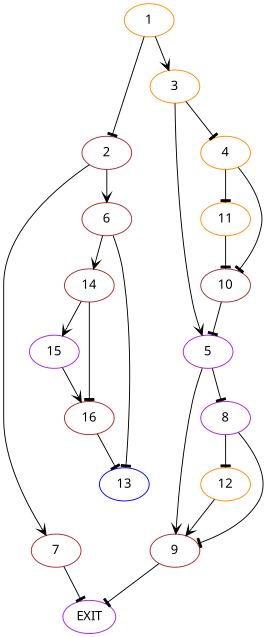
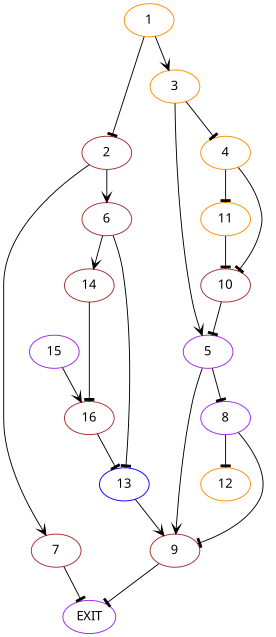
  digraph {
    fontname="Noto Sans"
    node [color=brown fontname="Noto Sans"]
    edge [arrowhead=tee fontname="Noto Sans"]
    1 [color=darkorange]
    2
    3 [color=darkorange]
    n4 [color=purple label=EXIT]
    6
    7
    4 [color=darkorange]
    5 [color=purple]
    13 [color=blue]
    14
    10
    11 [color=darkorange]
    8 [color=purple]
    9
    12 [color=darkorange]
    15 [color=purple]
    16
    1 -> 2
    1 -> 3 [arrowhead=vee]
    2 -> 6 [arrowhead=vee]
    2 -> 7 [arrowhead=vee]
    3 -> 4
    3 -> 5 [arrowhead=vee]
    6 -> 13
    6 -> 14 [arrowhead=vee]
    7 -> n4
    4 -> 10
    4 -> 11
    5 -> 8
    5 -> 9 [arrowhead=vee]
-   14 -> 15 [arrowhead=vee]
    14 -> 16
    10 -> 5
    11 -> 10
    8 -> 9
    8 -> 12
    9 -> n4
-   12 -> 9 [arrowhead=vee]
+   13 -> 9 [arrowhead=vee]
    15 -> 16 [arrowhead=vee]
    16 -> 13
  }
